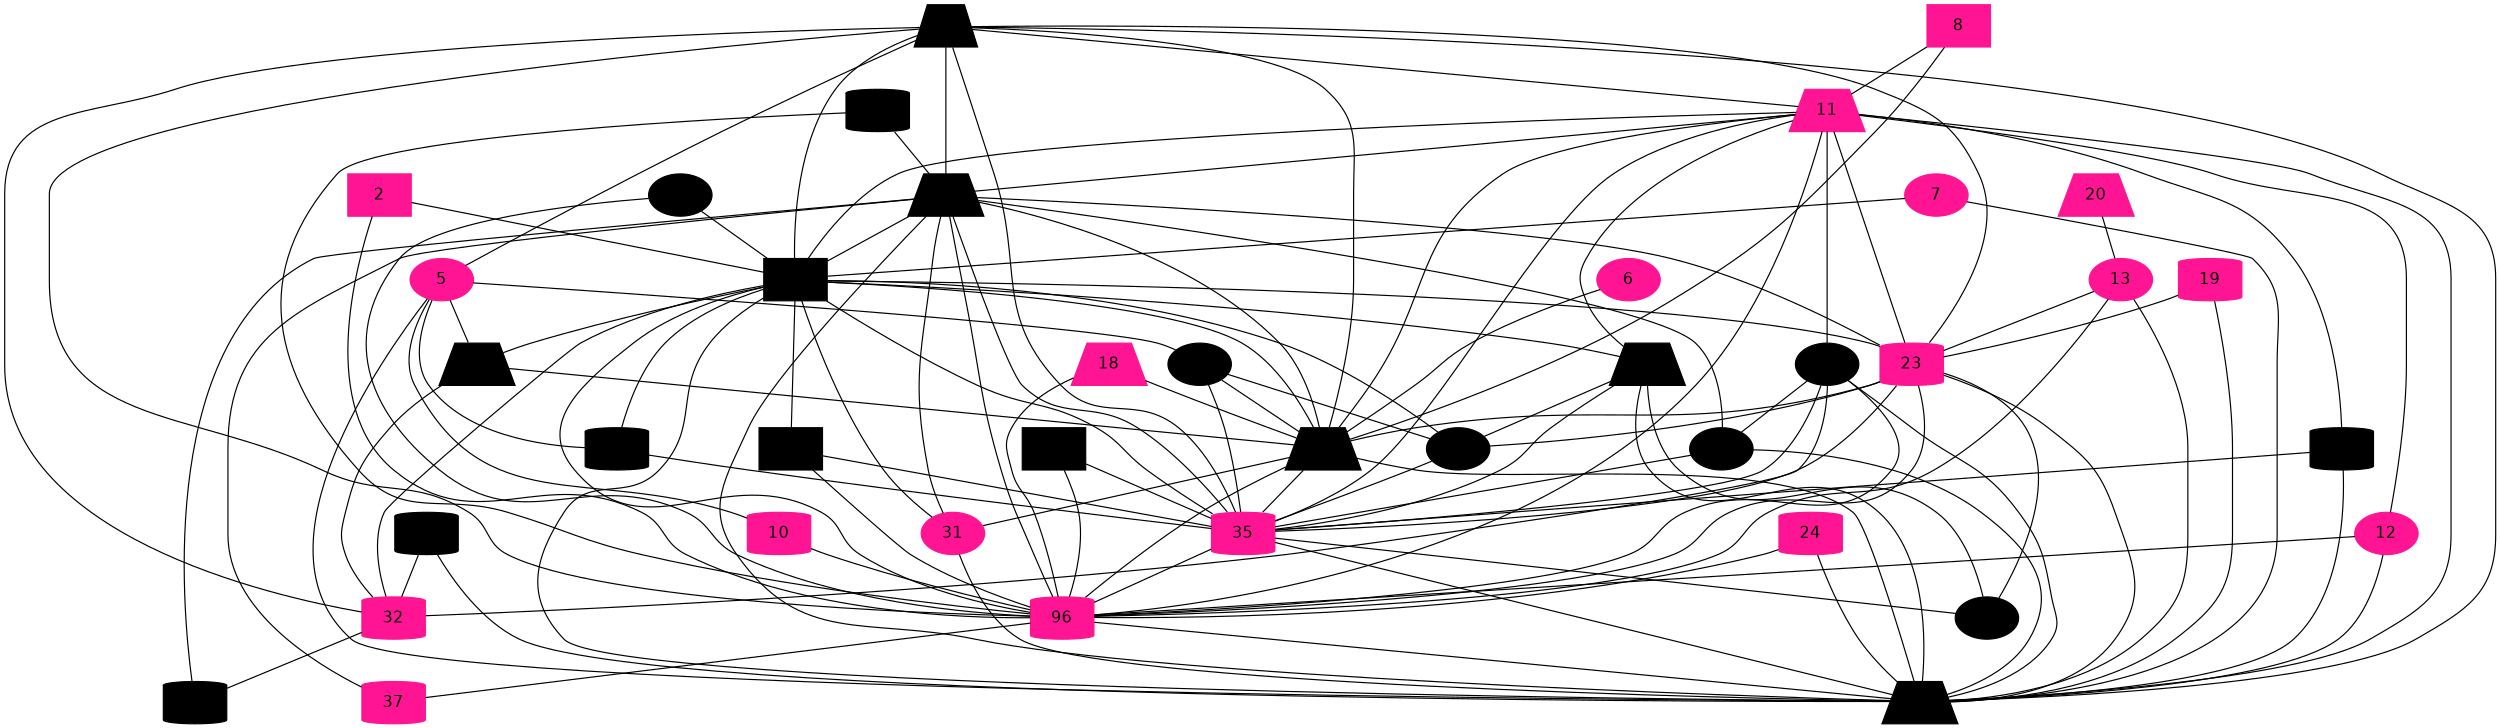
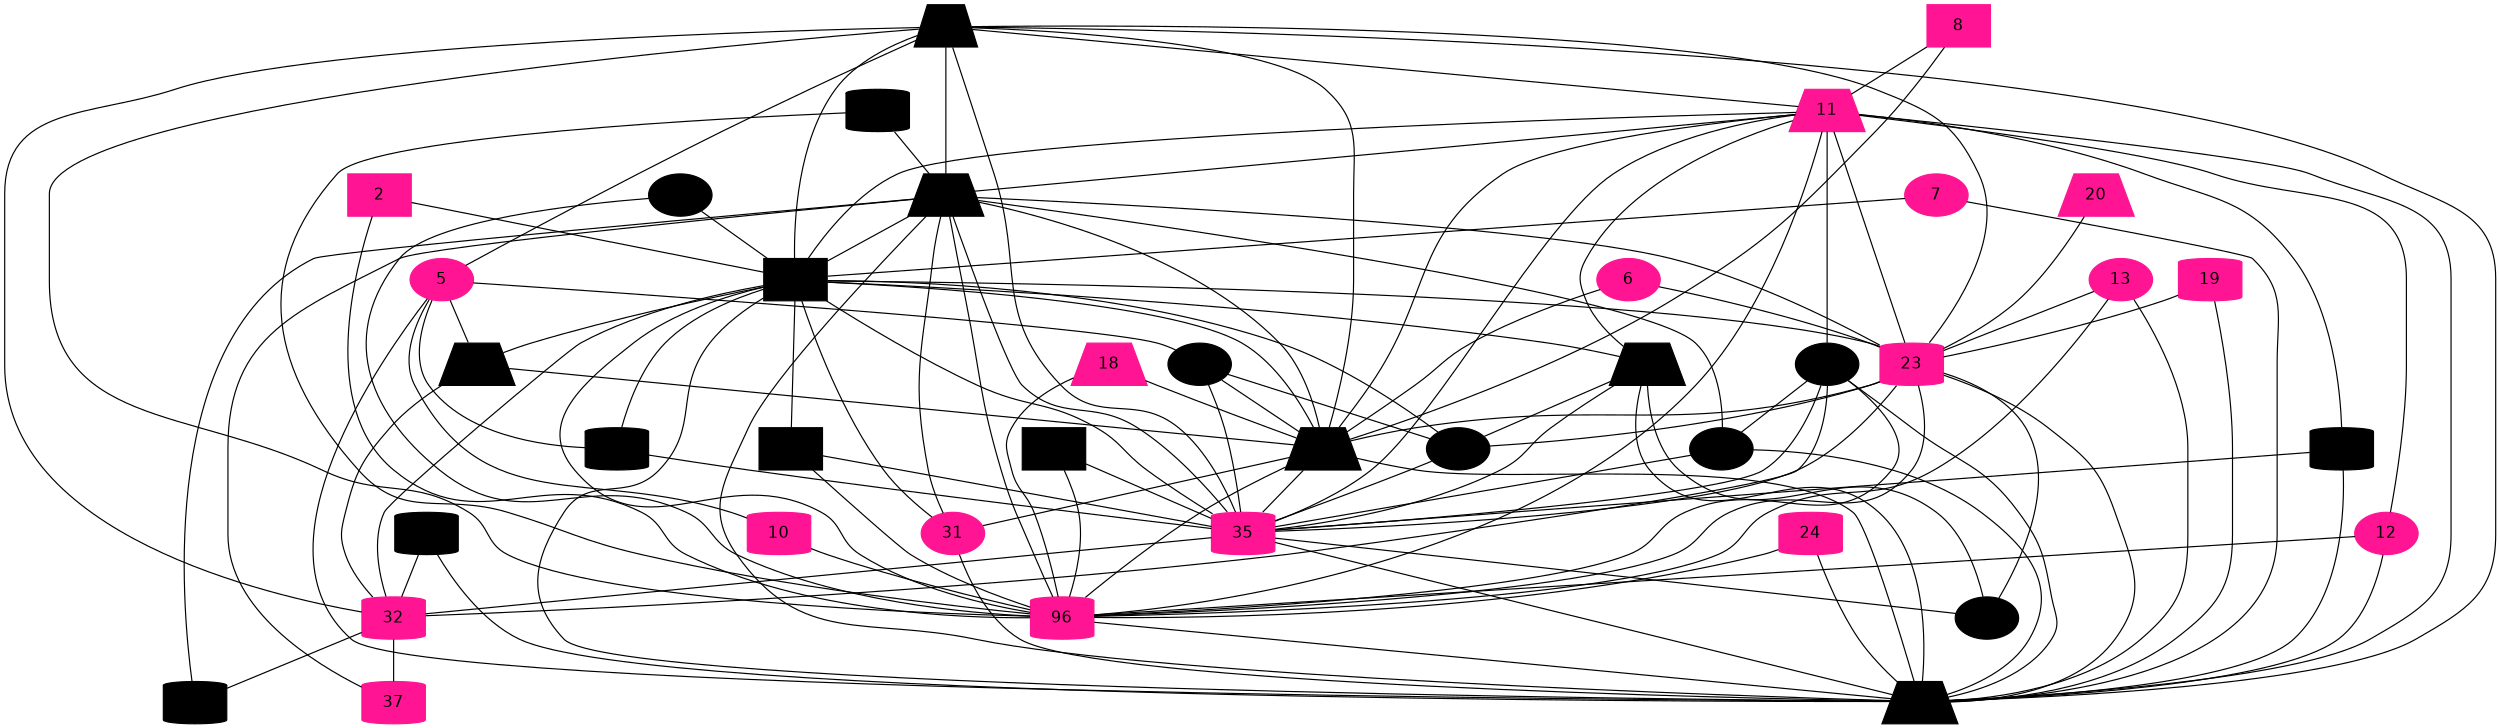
  graph {
    fontname="DejaVu Sans"
    node [color=black fontname="DejaVu Sans" shape=cylinder style=filled]
    edge [fontname="DejaVu Sans" weight=1.0]
    1 [shape=trapezium]
    5 [color=deeppink shape=ellipse]
    11 [color=deeppink shape=trapezium]
    14 [shape=trapezium]
    16 [shape=box]
    23 [color=deeppink]
    28 [shape=trapezium]
    32 [color=deeppink]
    35 [color=deeppink]
    n10 [color=deeppink label=96]
    38 [shape=trapezium]
    10 [color=deeppink]
    15 [shape=ellipse]
    17
    25 [shape=trapezium]
    12 [color=deeppink shape=ellipse]
    21 [shape=ellipse]
    27
    29 [shape=trapezium]
    30 [shape=ellipse]
    31 [color=deeppink shape=ellipse]
    33
    37 [color=deeppink]
    34 [shape=ellipse]
    22 [shape=box]
    39 [shape=ellipse]
    2 [color=deeppink shape=box]
    3 [shape=box]
    4
    6 [color=deeppink shape=ellipse]
    7 [color=deeppink shape=ellipse]
    8 [color=deeppink shape=box]
    9 [shape=ellipse]
    13 [color=deeppink shape=ellipse]
    18 [color=deeppink shape=trapezium]
    19 [color=deeppink]
    20 [color=deeppink shape=trapezium]
    24 [color=deeppink]
    26
    1 -- 5
    1 -- 11
    1 -- 14
    1 -- 16 [weight=2.0]
    1 -- 23
    1 -- 28
    1 -- 32
    1 -- 35
    1 -- n10
    1 -- 38
    5 -- 38
    5 -- 10
    5 -- 15
    5 -- 17
    5 -- 25
    11 -- 14
    11 -- 16 [weight=2.0]
    11 -- 23 [weight=2.0]
    11 -- 28
    11 -- 35
    11 -- n10
    11 -- 38
    11 -- 12
    11 -- 21 [weight=3.0]
    11 -- 27
    11 -- 29
    14 -- 16 [weight=2.0]
    14 -- 23
    14 -- 28 [weight=2.0]
    14 -- 35
    14 -- n10 [weight=2.0]
    14 -- 38
    14 -- 30
    14 -- 31 [weight=2.0]
    14 -- 33
    14 -- 37
    16 -- 23 [weight=2.0]
    16 -- 28 [weight=2.0]
    16 -- 32
    16 -- 35 [weight=2.0]
    16 -- n10 [weight=2.0]
    16 -- 38 [weight=2.0]
    16 -- 17
    16 -- 25
    16 -- 29
    16 -- 31 [weight=2.0]
    16 -- 34
    16 -- 22
    23 -- 28
    23 -- 35 [weight=2.0]
    23 -- n10
    23 -- 38
    23 -- 34
    23 -- 39 [weight=2.0]
    28 -- 35
    28 -- n10
    28 -- 38
    28 -- 31
    32 -- 33
-   35 -- n10 [weight=2.0]
+   35 -- 32 [weight=2.0]
    35 -- 38
    35 -- 39
    n10 -- 38
-   n10 -- 37
+   32 -- 37
    10 -- n10
    15 -- 28
    15 -- 35
    15 -- 34
    17 -- 35 [weight=2.0]
    25 -- 28
    25 -- 32
    12 -- n10
    12 -- 38
    21 -- 32
    21 -- 35
    21 -- n10
    21 -- 38
    21 -- 30
    27 -- 35
    27 -- 38
    29 -- 35
    29 -- 38
    29 -- 34
    29 -- 39
    30 -- 35
    30 -- 38
    31 -- 38
    34 -- 35
    22 -- 35
    22 -- n10
    2 -- 16
    2 -- n10
    3 -- 35
    3 -- n10
    4 -- 14
    4 -- n10
+   6 -- 23
    6 -- 28
    7 -- 16
    7 -- 38
    8 -- 11
    8 -- 28
    9 -- 16
    9 -- n10
    13 -- 23
    13 -- n10
    13 -- 38
    18 -- 28
    18 -- n10
    19 -- 23
    19 -- 38
-   20 -- 13
+   20 -- 23
    24 -- n10
    24 -- 38
    26 -- 32
    26 -- 38
  }
